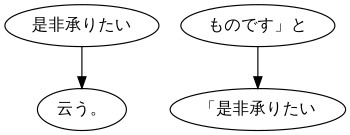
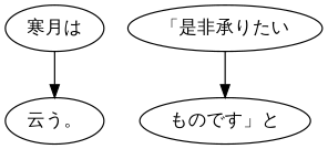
  digraph {
-   n1 [label="是非承りたい"]
+   n1 [label="寒月は"]
    n2 [label="云う。"]
    n3 [label="「是非承りたい"]
    n4 [label="ものです」と"]
    n1 -> n2
-   n4 -> n3
+   n3 -> n4
  }
